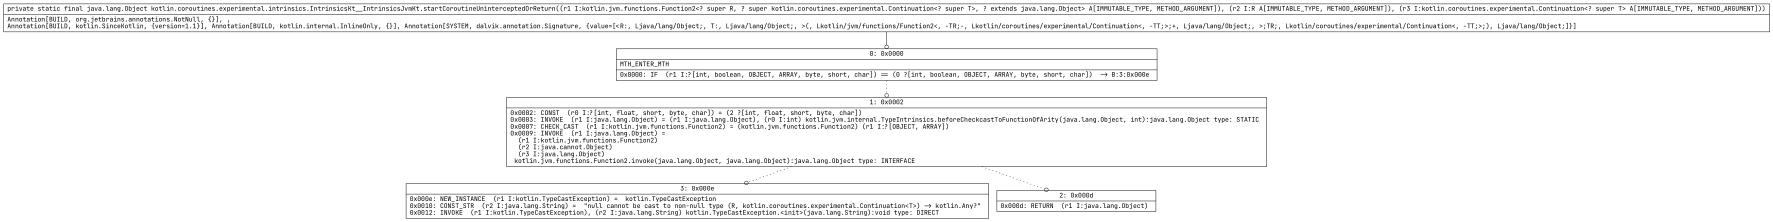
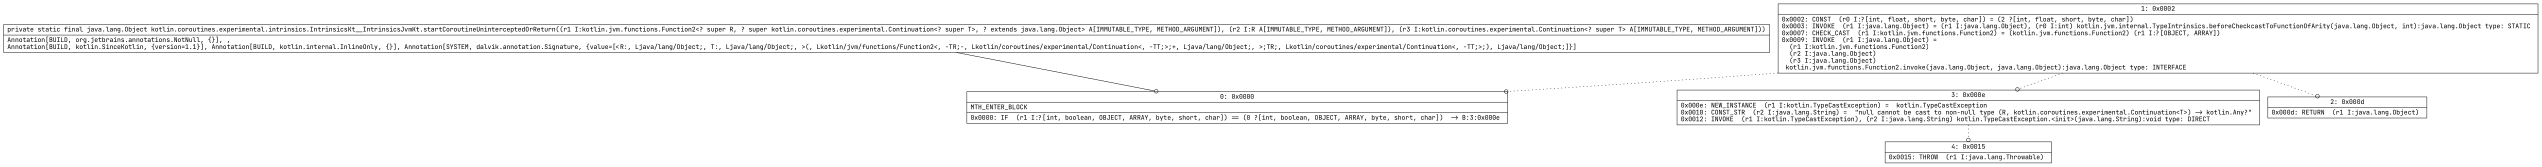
  digraph {
    fontname="JetBrains Mono"
    node [fontname="JetBrains Mono" shape=record]
    edge [arrowhead=odot fontname="JetBrains Mono" style=dotted]
-   n1 [label="{0\:\ 0x0000|MTH_ENTER_MTH\l|0x0000: IF  (r1 I:?[int, boolean, OBJECT, ARRAY, byte, short, char]) == (0 ?[int, boolean, OBJECT, ARRAY, byte, short, char])  \-\> B:3:0x000e \l}"]
-   n2 [label="{1\:\ 0x0002|0x0002: CONST  (r0 I:?[int, float, short, byte, char]) = (2 ?[int, float, short, byte, char]) \l0x0003: INVOKE  (r1 I:java.lang.Object) = (r1 I:java.lang.Object), (r0 I:int) kotlin.jvm.internal.TypeIntrinsics.beforeCheckcastToFunctionOfArity(java.lang.Object, int):java.lang.Object type: STATIC \l0x0007: CHECK_CAST  (r1 I:kotlin.jvm.functions.Function2) = (kotlin.jvm.functions.Function2) (r1 I:?[OBJECT, ARRAY]) \l0x0009: INVOKE  (r1 I:java.lang.Object) = \l  (r1 I:kotlin.jvm.functions.Function2)\l  (r2 I:java.cannot.Object)\l  (r3 I:java.lang.Object)\l kotlin.jvm.functions.Function2.invoke(java.lang.Object, java.lang.Object):java.lang.Object type: INTERFACE \l}"]
+   n1 [label="{0\:\ 0x0000|MTH_ENTER_BLOCK\l|0x0000: IF  (r1 I:?[int, boolean, OBJECT, ARRAY, byte, short, char]) == (0 ?[int, boolean, OBJECT, ARRAY, byte, short, char])  \-\> B:3:0x000e \l}"]
+   n2 [label="{1\:\ 0x0002|0x0002: CONST  (r0 I:?[int, float, short, byte, char]) = (2 ?[int, float, short, byte, char]) \l0x0003: INVOKE  (r1 I:java.lang.Object) = (r1 I:java.lang.Object), (r0 I:int) kotlin.jvm.internal.TypeIntrinsics.beforeCheckcastToFunctionOfArity(java.lang.Object, int):java.lang.Object type: STATIC \l0x0007: CHECK_CAST  (r1 I:kotlin.jvm.functions.Function2) = (kotlin.jvm.functions.Function2) (r1 I:?[OBJECT, ARRAY]) \l0x0009: INVOKE  (r1 I:java.lang.Object) = \l  (r1 I:kotlin.jvm.functions.Function2)\l  (r2 I:java.lang.Object)\l  (r3 I:java.lang.Object)\l kotlin.jvm.functions.Function2.invoke(java.lang.Object, java.lang.Object):java.lang.Object type: INTERFACE \l}"]
    n3 [label="{3\:\ 0x000e|0x000e: NEW_INSTANCE  (r1 I:kotlin.TypeCastException) =  kotlin.TypeCastException \l0x0010: CONST_STR  (r2 I:java.lang.String) =  \"null cannot be cast to non\-null type (R, kotlin.coroutines.experimental.Continuation\<T\>) \-\> kotlin.Any?\" \l0x0012: INVOKE  (r1 I:kotlin.TypeCastException), (r2 I:java.lang.String) kotlin.TypeCastException.\<init\>(java.lang.String):void type: DIRECT \l}"]
    n4 [label="{2\:\ 0x000d|0x000d: RETURN  (r1 I:java.lang.Object) \l}"]
+   n5 [label="{4\:\ 0x0015|0x0015: THROW  (r1 I:java.lang.Throwable) \l}"]
    n6 [label="{private static final java.lang.Object kotlin.coroutines.experimental.intrinsics.IntrinsicsKt__IntrinsicsJvmKt.startCoroutineUninterceptedOrReturn((r1 I:kotlin.jvm.functions.Function2\<? super R, ? super kotlin.coroutines.experimental.Continuation\<? super T\>, ? extends java.lang.Object\> A[IMMUTABLE_TYPE, METHOD_ARGUMENT]), (r2 I:R A[IMMUTABLE_TYPE, METHOD_ARGUMENT]), (r3 I:kotlin.coroutines.experimental.Continuation\<? super T\> A[IMMUTABLE_TYPE, METHOD_ARGUMENT]))  | Annotation[BUILD, org.jetbrains.annotations.NotNull, \{\}], , \lAnnotation[BUILD, kotlin.SinceKotlin, \{version=1.1\}], Annotation[BUILD, kotlin.internal.InlineOnly, \{\}], Annotation[SYSTEM, dalvik.annotation.Signature, \{value=[\<R:, Ljava\/lang\/Object;, T:, Ljava\/lang\/Object;, \>(, Lkotlin\/jvm\/functions\/Function2\<, \-TR;\-, Lkotlin\/coroutines\/experimental\/Continuation\<, \-TT;\>;+, Ljava\/lang\/Object;, \>;TR;, Lkotlin\/coroutines\/experimental\/Continuation\<, \-TT;\>;), Ljava\/lang\/Object;]\}]\l}"]
-   n1 -> n2
+   n2 -> n1
    n2 -> n3
    n2 -> n4
+   n3 -> n5
    n6 -> n1 [style=solid]
  }
